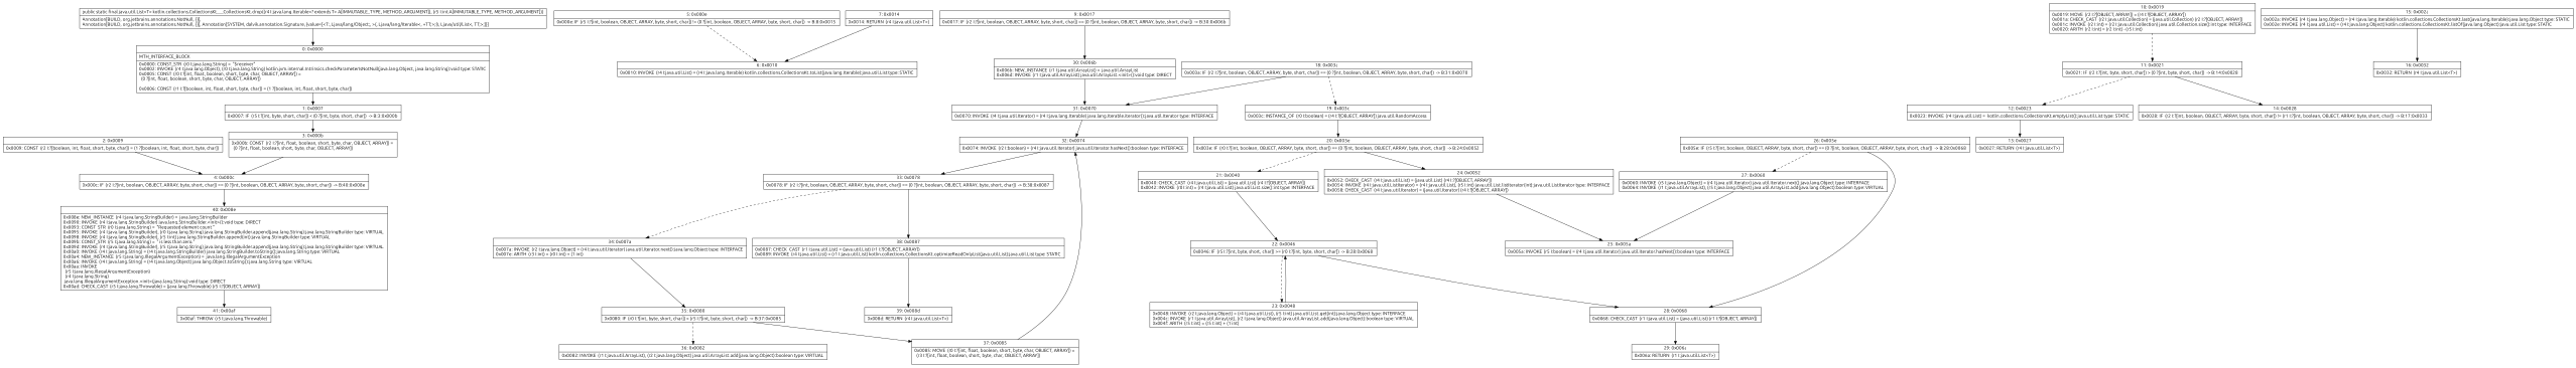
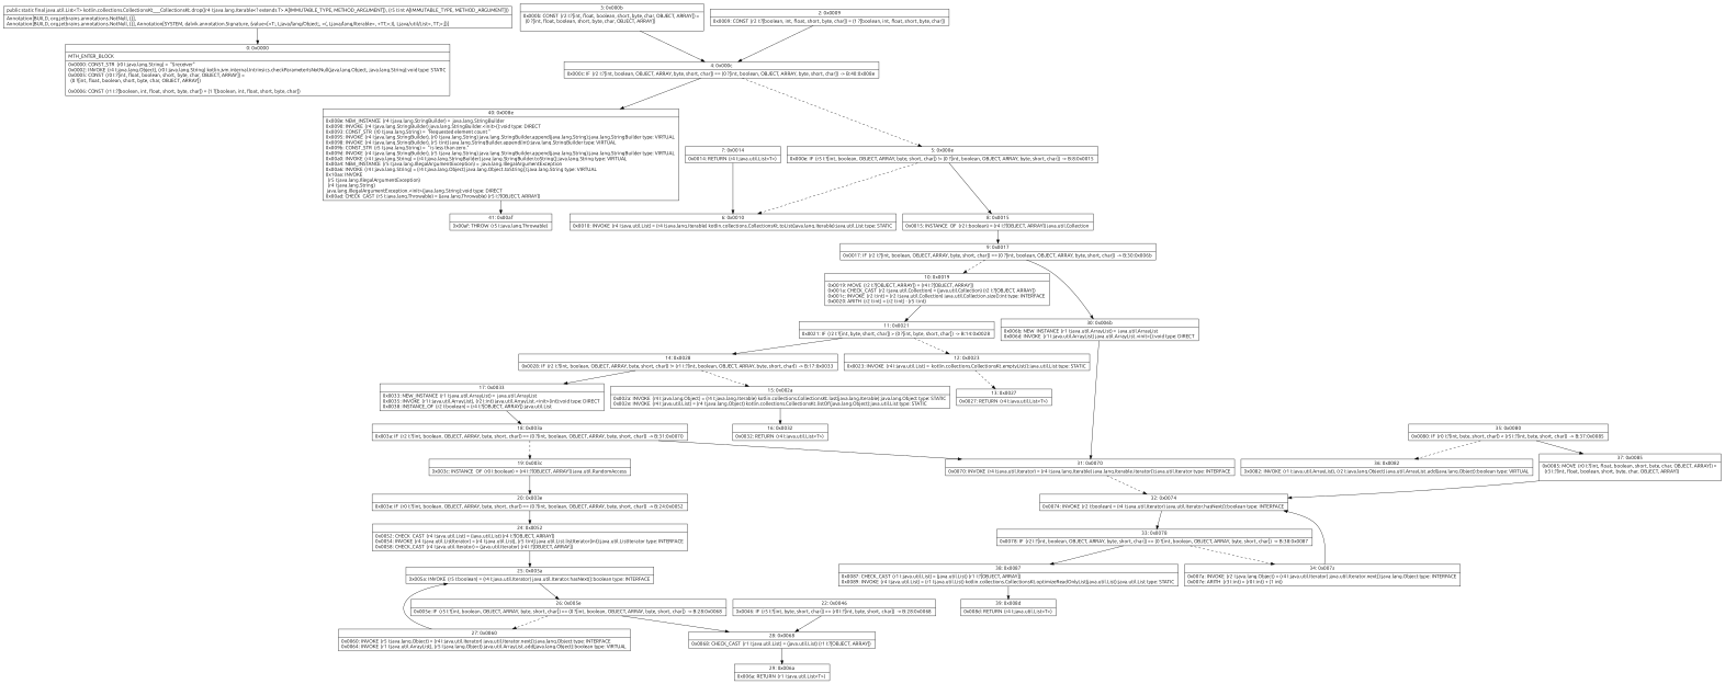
  digraph {
    fontname=Ubuntu
    node [fontname=Ubuntu shape=record]
    edge [fontname=Ubuntu]
-   n1 [label="{0\:\ 0x0000|MTH_INTERFACE_BLOCK\l|0x0000: CONST_STR  (r0 I:java.lang.String) =  \"$receiver\" \l0x0002: INVOKE  (r4 I:java.lang.Object), (r0 I:java.lang.String) kotlin.jvm.internal.Intrinsics.checkParameterIsNotNull(java.lang.Object, java.lang.String):void type: STATIC \l0x0005: CONST  (r0 I:?[int, float, boolean, short, byte, char, OBJECT, ARRAY]) = \l  (0 ?[int, float, boolean, short, byte, char, OBJECT, ARRAY])\l \l0x0006: CONST  (r1 I:?[boolean, int, float, short, byte, char]) = (1 ?[boolean, int, float, short, byte, char]) \l}"]
-   n2 [label="{1\:\ 0x0007|0x0007: IF  (r5 I:?[int, byte, short, char]) \< (0 ?[int, byte, short, char])  \-\> B:3:0x000b \l}"]
+   n1 [label="{0\:\ 0x0000|MTH_ENTER_BLOCK\l|0x0000: CONST_STR  (r0 I:java.lang.String) =  \"$receiver\" \l0x0002: INVOKE  (r4 I:java.lang.Object), (r0 I:java.lang.String) kotlin.jvm.internal.Intrinsics.checkParameterIsNotNull(java.lang.Object, java.lang.String):void type: STATIC \l0x0005: CONST  (r0 I:?[int, float, boolean, short, byte, char, OBJECT, ARRAY]) = \l  (0 ?[int, float, boolean, short, byte, char, OBJECT, ARRAY])\l \l0x0006: CONST  (r1 I:?[boolean, int, float, short, byte, char]) = (1 ?[boolean, int, float, short, byte, char]) \l}"]
    n3 [label="{3\:\ 0x000b|0x000b: CONST  (r2 I:?[int, float, boolean, short, byte, char, OBJECT, ARRAY]) = \l  (0 ?[int, float, boolean, short, byte, char, OBJECT, ARRAY])\l \l}"]
    n4 [label="{2\:\ 0x0009|0x0009: CONST  (r2 I:?[boolean, int, float, short, byte, char]) = (1 ?[boolean, int, float, short, byte, char]) \l}"]
    n5 [label="{4\:\ 0x000c|0x000c: IF  (r2 I:?[int, boolean, OBJECT, ARRAY, byte, short, char]) == (0 ?[int, boolean, OBJECT, ARRAY, byte, short, char])  \-\> B:40:0x008e \l}"]
    n6 [label="{5\:\ 0x000e|0x000e: IF  (r5 I:?[int, boolean, OBJECT, ARRAY, byte, short, char]) != (0 ?[int, boolean, OBJECT, ARRAY, byte, short, char])  \-\> B:8:0x0015 \l}"]
-   n7 [label="{40\:\ 0x008e|0x008e: NEW_INSTANCE  (r4 I:java.lang.StringBuilder) =  java.lang.StringBuilder \l0x0090: INVOKE  (r4 I:java.lang.StringBuilder) java.lang.StringBuilder.\<init\>():void type: DIRECT \l0x0093: CONST_STR  (r0 I:java.lang.String) =  \"Requested element count \" \l0x0095: INVOKE  (r4 I:java.lang.StringBuilder), (r0 I:java.lang.String) java.lang.StringBuilder.append(java.lang.String):java.lang.StringBuilder type: VIRTUAL \l0x0098: INVOKE  (r4 I:java.lang.StringBuilder), (r5 I:int) java.lang.StringBuilder.append(int):java.lang.StringBuilder type: VIRTUAL \l0x009b: CONST_STR  (r5 I:java.lang.String) =  \" is less than zero.\" \l0x009d: INVOKE  (r4 I:java.lang.StringBuilder), (r5 I:java.lang.String) java.lang.StringBuilder.append(java.lang.String):java.lang.StringBuilder type: VIRTUAL \l0x00a0: INVOKE  (r4 I:java.lang.String) = (r4 I:java.lang.StringBuilder) java.lang.StringBuilder.toString():java.lang.String type: VIRTUAL \l0x00a4: NEW_INSTANCE  (r5 I:java.lang.IllegalArgumentException) =  java.lang.IllegalArgumentException \l0x00a6: INVOKE  (r4 I:java.lang.String) = (r4 I:java.lang.Object) java.lang.Object.toString():java.lang.String type: VIRTUAL \l0x00aa: INVOKE  \l  (r5 I:java.lang.IllegalArgumentException)\l  (r4 I:java.lang.String)\l java.lang.IllegalArgumentException.\<init\>(java.lang.String):void type: DIRECT \l0x00ad: CHECK_CAST  (r5 I:java.lang.Throwable) = (java.lang.Throwable) (r5 I:?[OBJECT, ARRAY]) \l}"]
+   n7 [label="{40\:\ 0x008e|0x008e: NEW_INSTANCE  (r4 I:java.lang.StringBuilder) =  java.lang.StringBuilder \l0x0090: INVOKE  (r4 I:java.lang.StringBuilder) java.lang.StringBuilder.\<init\>():void type: DIRECT \l0x0093: CONST_STR  (r0 I:java.lang.String) =  \"Requested element count \" \l0x0095: INVOKE  (r4 I:java.lang.StringBuilder), (r0 I:java.lang.String) java.lang.StringBuilder.append(java.lang.String):java.lang.StringBuilder type: VIRTUAL \l0x0098: INVOKE  (r4 I:java.lang.StringBuilder), (r5 I:int) java.lang.StringBuilder.append(int):java.lang.StringBuilder type: VIRTUAL \l0x009b: CONST_STR  (r5 I:java.lang.String) =  \" is less than zero.\" \l0x009d: INVOKE  (r4 I:java.lang.StringBuilder), (r5 I:java.lang.String) java.lang.StringBuilder.append(java.lang.String):java.lang.StringBuilder type: VIRTUAL \l0x00a0: INVOKE  (r4 I:java.lang.String) = (r4 I:java.lang.StringBuilder) java.lang.StringBuilder.toString():java.lang.String type: VIRTUAL \l0x00a4: NEW_INSTANCE  (r5 I:java.lang.IllegalArgumentException) =  java.lang.IllegalArgumentException \l0x00a6: INVOKE  (r4 I:java.lang.String) = (r4 I:java.lang.Object) java.lang.Object.toString():java.lang.String type: VIRTUAL \l0x10aa: INVOKE  \l  (r5 I:java.lang.IllegalArgumentException)\l  (r4 I:java.lang.String)\l java.lang.IllegalArgumentException.\<init\>(java.lang.String):void type: DIRECT \l0x00ad: CHECK_CAST  (r5 I:java.lang.Throwable) = (java.lang.Throwable) (r5 I:?[OBJECT, ARRAY]) \l}"]
    n8 [label="{6\:\ 0x0010|0x0010: INVOKE  (r4 I:java.util.List) = (r4 I:java.lang.Iterable) kotlin.collections.CollectionsKt.toList(java.lang.Iterable):java.util.List type: STATIC \l}"]
+   n9 [label="{8\:\ 0x0015|0x0015: INSTANCE_OF  (r2 I:boolean) = (r4 I:?[OBJECT, ARRAY]) java.util.Collection \l}"]
    n10 [label="{41\:\ 0x00af|0x00af: THROW  (r5 I:java.lang.Throwable) \l}"]
    n11 [label="{9\:\ 0x0017|0x0017: IF  (r2 I:?[int, boolean, OBJECT, ARRAY, byte, short, char]) == (0 ?[int, boolean, OBJECT, ARRAY, byte, short, char])  \-\> B:30:0x006b \l}"]
    n12 [label="{7\:\ 0x0014|0x0014: RETURN  (r4 I:java.util.List\<T\>) \l}"]
    n13 [label="{10\:\ 0x0019|0x0019: MOVE  (r2 I:?[OBJECT, ARRAY]) = (r4 I:?[OBJECT, ARRAY]) \l0x001a: CHECK_CAST  (r2 I:java.util.Collection) = (java.util.Collection) (r2 I:?[OBJECT, ARRAY]) \l0x001c: INVOKE  (r2 I:int) = (r2 I:java.util.Collection) java.util.Collection.size():int type: INTERFACE \l0x0020: ARITH  (r2 I:int) = (r2 I:int) \- (r5 I:int) \l}"]
    n14 [label="{30\:\ 0x006b|0x006b: NEW_INSTANCE  (r1 I:java.util.ArrayList) =  java.util.ArrayList \l0x006d: INVOKE  (r1 I:java.util.ArrayList) java.util.ArrayList.\<init\>():void type: DIRECT \l}"]
    n15 [label="{11\:\ 0x0021|0x0021: IF  (r2 I:?[int, byte, short, char]) \> (0 ?[int, byte, short, char])  \-\> B:14:0x0028 \l}"]
    n16 [label="{31\:\ 0x0070|0x0070: INVOKE  (r4 I:java.util.Iterator) = (r4 I:java.lang.Iterable) java.lang.Iterable.iterator():java.util.Iterator type: INTERFACE \l}"]
    n17 [label="{12\:\ 0x0023|0x0023: INVOKE  (r4 I:java.util.List) =  kotlin.collections.CollectionsKt.emptyList():java.util.List type: STATIC \l}"]
    n18 [label="{14\:\ 0x0028|0x0028: IF  (r2 I:?[int, boolean, OBJECT, ARRAY, byte, short, char]) != (r1 I:?[int, boolean, OBJECT, ARRAY, byte, short, char])  \-\> B:17:0x0033 \l}"]
    n19 [label="{13\:\ 0x0027|0x0027: RETURN  (r4 I:java.util.List\<T\>) \l}"]
    n20 [label="{15\:\ 0x002a|0x002a: INVOKE  (r4 I:java.lang.Object) = (r4 I:java.lang.Iterable) kotlin.collections.CollectionsKt.last(java.lang.Iterable):java.lang.Object type: STATIC \l0x002e: INVOKE  (r4 I:java.util.List) = (r4 I:java.lang.Object) kotlin.collections.CollectionsKt.listOf(java.lang.Object):java.util.List type: STATIC \l}"]
+   n21 [label="{17\:\ 0x0033|0x0033: NEW_INSTANCE  (r1 I:java.util.ArrayList) =  java.util.ArrayList \l0x0035: INVOKE  (r1 I:java.util.ArrayList), (r2 I:int) java.util.ArrayList.\<init\>(int):void type: DIRECT \l0x0038: INSTANCE_OF  (r2 I:boolean) = (r4 I:?[OBJECT, ARRAY]) java.util.List \l}"]
    n22 [label="{16\:\ 0x0032|0x0032: RETURN  (r4 I:java.util.List\<T\>) \l}"]
    n23 [label="{18\:\ 0x003a|0x003a: IF  (r2 I:?[int, boolean, OBJECT, ARRAY, byte, short, char]) == (0 ?[int, boolean, OBJECT, ARRAY, byte, short, char])  \-\> B:31:0x0070 \l}"]
    n24 [label="{19\:\ 0x003c|0x003c: INSTANCE_OF  (r0 I:boolean) = (r4 I:?[OBJECT, ARRAY]) java.util.RandomAccess \l}"]
    n25 [label="{20\:\ 0x003e|0x003e: IF  (r0 I:?[int, boolean, OBJECT, ARRAY, byte, short, char]) == (0 ?[int, boolean, OBJECT, ARRAY, byte, short, char])  \-\> B:24:0x0052 \l}"]
    n26 [label="{32\:\ 0x0074|0x0074: INVOKE  (r2 I:boolean) = (r4 I:java.util.Iterator) java.util.Iterator.hasNext():boolean type: INTERFACE \l}"]
-   n27 [label="{21\:\ 0x0040|0x0040: CHECK_CAST  (r4 I:java.util.List) = (java.util.List) (r4 I:?[OBJECT, ARRAY]) \l0x0042: INVOKE  (r0 I:int) = (r4 I:java.util.List) java.util.List.size():int type: INTERFACE \l}"]
    n28 [label="{24\:\ 0x0052|0x0052: CHECK_CAST  (r4 I:java.util.List) = (java.util.List) (r4 I:?[OBJECT, ARRAY]) \l0x0054: INVOKE  (r4 I:java.util.ListIterator) = (r4 I:java.util.List), (r5 I:int) java.util.List.listIterator(int):java.util.ListIterator type: INTERFACE \l0x0058: CHECK_CAST  (r4 I:java.util.Iterator) = (java.util.Iterator) (r4 I:?[OBJECT, ARRAY]) \l}"]
    n29 [label="{22\:\ 0x0046|0x0046: IF  (r5 I:?[int, byte, short, char]) \>= (r0 I:?[int, byte, short, char])  \-\> B:28:0x0068 \l}"]
    n30 [label="{25\:\ 0x005a|0x005a: INVOKE  (r5 I:boolean) = (r4 I:java.util.Iterator) java.util.Iterator.hasNext():boolean type: INTERFACE \l}"]
-   n31 [label="{23\:\ 0x0048|0x0048: INVOKE  (r2 I:java.lang.Object) = (r4 I:java.util.List), (r5 I:int) java.util.List.get(int):java.lang.Object type: INTERFACE \l0x004c: INVOKE  (r1 I:java.util.ArrayList), (r2 I:java.lang.Object) java.util.ArrayList.add(java.lang.Object):boolean type: VIRTUAL \l0x004f: ARITH  (r5 I:int) = (r5 I:int) + (1 int) \l}"]
    n32 [label="{28\:\ 0x0068|0x0068: CHECK_CAST  (r1 I:java.util.List) = (java.util.List) (r1 I:?[OBJECT, ARRAY]) \l}"]
    n33 [label="{29\:\ 0x006a|0x006a: RETURN  (r1 I:java.util.List\<T\>) \l}"]
    n34 [label="{26\:\ 0x005e|0x005e: IF  (r5 I:?[int, boolean, OBJECT, ARRAY, byte, short, char]) == (0 ?[int, boolean, OBJECT, ARRAY, byte, short, char])  \-\> B:28:0x0068 \l}"]
    n35 [label="{27\:\ 0x0060|0x0060: INVOKE  (r5 I:java.lang.Object) = (r4 I:java.util.Iterator) java.util.Iterator.next():java.lang.Object type: INTERFACE \l0x0064: INVOKE  (r1 I:java.util.ArrayList), (r5 I:java.lang.Object) java.util.ArrayList.add(java.lang.Object):boolean type: VIRTUAL \l}"]
    n36 [label="{33\:\ 0x0078|0x0078: IF  (r2 I:?[int, boolean, OBJECT, ARRAY, byte, short, char]) == (0 ?[int, boolean, OBJECT, ARRAY, byte, short, char])  \-\> B:38:0x0087 \l}"]
    n37 [label="{34\:\ 0x007a|0x007a: INVOKE  (r2 I:java.lang.Object) = (r4 I:java.util.Iterator) java.util.Iterator.next():java.lang.Object type: INTERFACE \l0x007e: ARITH  (r3 I:int) = (r0 I:int) + (1 int) \l}"]
    n38 [label="{38\:\ 0x0087|0x0087: CHECK_CAST  (r1 I:java.util.List) = (java.util.List) (r1 I:?[OBJECT, ARRAY]) \l0x0089: INVOKE  (r4 I:java.util.List) = (r1 I:java.util.List) kotlin.collections.CollectionsKt.optimizeReadOnlyList(java.util.List):java.util.List type: STATIC \l}"]
    n39 [label="{35\:\ 0x0080|0x0080: IF  (r0 I:?[int, byte, short, char]) \< (r5 I:?[int, byte, short, char])  \-\> B:37:0x0085 \l}"]
    n40 [label="{39\:\ 0x008d|0x008d: RETURN  (r4 I:java.util.List\<T\>) \l}"]
    n41 [label="{36\:\ 0x0082|0x0082: INVOKE  (r1 I:java.util.ArrayList), (r2 I:java.lang.Object) java.util.ArrayList.add(java.lang.Object):boolean type: VIRTUAL \l}"]
    n42 [label="{37\:\ 0x0085|0x0085: MOVE  (r0 I:?[int, float, boolean, short, byte, char, OBJECT, ARRAY]) = \l  (r3 I:?[int, float, boolean, short, byte, char, OBJECT, ARRAY])\l \l}"]
    n43 [label="{public static final java.util.List\<T\> kotlin.collections.CollectionsKt___CollectionsKt.drop((r4 I:java.lang.Iterable\<? extends T\> A[IMMUTABLE_TYPE, METHOD_ARGUMENT]), (r5 I:int A[IMMUTABLE_TYPE, METHOD_ARGUMENT]))  | Annotation[BUILD, org.jetbrains.annotations.NotNull, \{\}], \lAnnotation[BUILD, org.jetbrains.annotations.NotNull, \{\}], Annotation[SYSTEM, dalvik.annotation.Signature, \{value=[\<T:, Ljava\/lang\/Object;, \>(, Ljava\/lang\/Iterable\<, +TT;\>;I), Ljava\/util\/List\<, TT;\>;]\}]\l}"]
-   n1 -> n2
-   n2 -> n3
    n3 -> n5
    n4 -> n5
+   n5 -> n6 [style=dashed]
    n5 -> n7
    n6 -> n8 [style=dashed]
+   n6 -> n9
    n7 -> n10
+   n9 -> n11
+   n11 -> n13 [style=dashed]
    n11 -> n14
    n12 -> n8
-   n13 -> n15 [style=dashed]
+   n13 -> n15
    n14 -> n16
    n15 -> n17 [style=dashed]
    n15 -> n18
-   n16 -> n26
-   n17 -> n19
+   n16 -> n26 [style=dashed]
+   n17 -> n19 [style=dashed]
+   n18 -> n20 [style=dashed]
+   n18 -> n21
    n20 -> n22
+   n21 -> n23
    n23 -> n16
    n23 -> n24 [style=dashed]
    n24 -> n25
-   n25 -> n27 [style=dashed]
    n25 -> n28
    n26 -> n36
-   n27 -> n29
    n28 -> n30
-   n29 -> n31 [style=dashed]
    n29 -> n32
-   n31 -> n29
+   n30 -> n34
    n32 -> n33
    n34 -> n32
    n34 -> n35 [style=dashed]
    n35 -> n30
    n36 -> n37 [style=dashed]
    n36 -> n38
-   n37 -> n39
+   n37 -> n26
    n38 -> n40
    n39 -> n41 [style=dashed]
    n39 -> n42
    n42 -> n26
    n43 -> n1
  }
